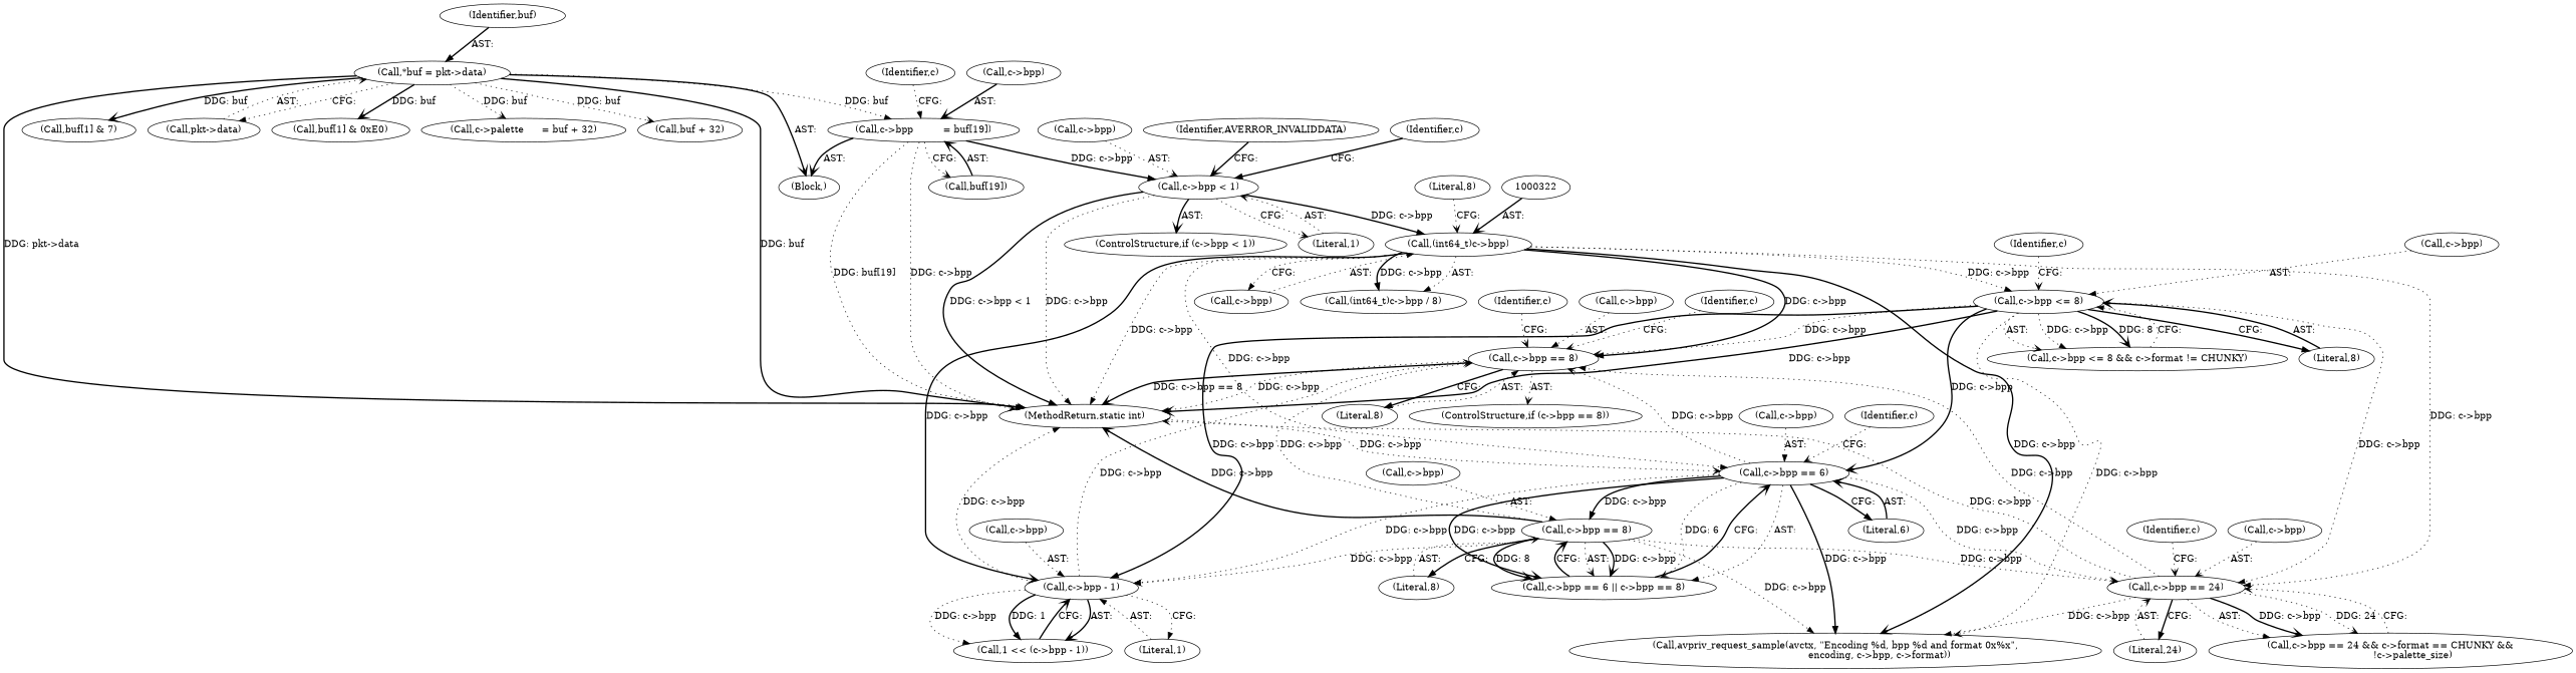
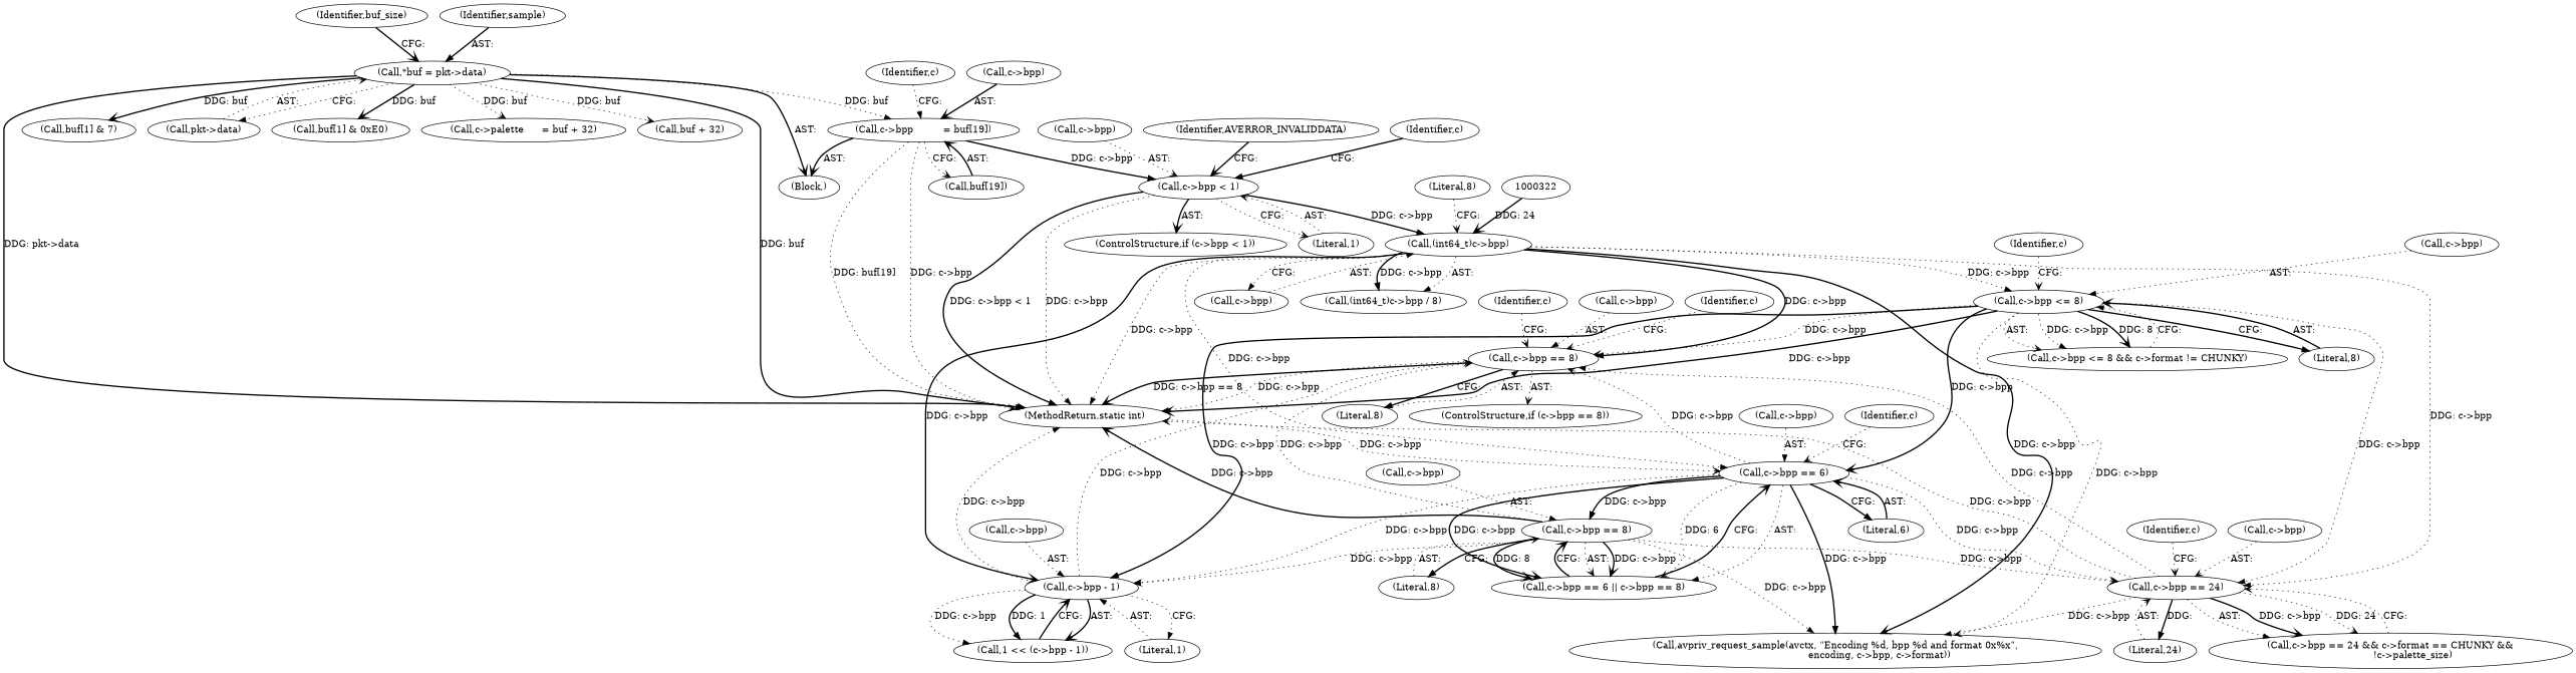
  digraph {
    edge [arrowhead=vee style=dotted]
    n1 [label="(Call,c->bpp == 8)"]
    n2 [label="(MethodReturn,static int)"]
    n3 [label="(Literal,8)"]
    n4 [label="(ControlStructure,if (c->bpp == 8))"]
    n5 [label="(Call,c->bpp == 6)"]
    n6 [label="(Call,c->bpp <= 8)"]
    n7 [label="(Call,c->bpp == 24)"]
    n8 [label="(Call,c->bpp - 1)"]
    n9 [label="(Call,c->bpp <= 8 && c->format != CHUNKY)"]
    n10 [label="(Literal,8)"]
    n11 [label="(Call,avpriv_request_sample(avctx, \"Encoding %d, bpp %d and format 0x%x\",\n                              encoding, c->bpp, c->format))"]
    n12 [label="(Call,c->bpp == 24 && c->format == CHUNKY &&\n               !c->palette_size)"]
    n13 [label="(Literal,24)"]
    n14 [label="(Call,c->bpp == 8)"]
    n15 [label="(Call,c->bpp == 6 || c->bpp == 8)"]
    n16 [label="(Literal,6)"]
    n17 [label="(Literal,1)"]
    n18 [label="(Call,1 << (c->bpp - 1))"]
    n19 [label="(Call,(int64_t)c->bpp)"]
    n20 [label="(Call,(int64_t)c->bpp / 8)"]
    n21 [label="(Call,c->bpp)"]
    n22 [label="(Call,c->bpp < 1)"]
    n23 [label="(ControlStructure,if (c->bpp < 1))"]
    n24 [label="(Literal,1)"]
    n25 [label="(Call,c->bpp          = buf[19])"]
    n26 [label="(Block,)"]
    n27 [label="(Call,buf[19])"]
    n28 [label="(Call,*buf = pkt->data)"]
    n29 [label="(Call,buf[1] & 7)"]
    n30 [label="(Call,pkt->data)"]
    n31 [label="(Call,buf[1] & 0xE0)"]
    n32 [label="(Call,c->palette      = buf + 32)"]
    n33 [label="(Call,buf + 32)"]
    n34 [label="(Literal,8)"]
    n35 [label="(Identifier,c)"]
    n36 [label="(Call,c->bpp)"]
    n37 [label="(Identifier,c)"]
    n38 [label="(Identifier,c)"]
    n39 [label="(Call,c->bpp)"]
    n40 [label="(Call,c->bpp)"]
    n41 [label="(Call,c->bpp)"]
+   n42 [label="(Identifier,buf_size)"]
    n43 [label="(Call,c->bpp)"]
    n44 [label="(Call,c->bpp)"]
    n45 [label="(Literal,8)"]
-   n46 [label="(Identifier,buf)"]
+   n46 [label="(Identifier,sample)"]
    n47 [label="(Identifier,AVERROR_INVALIDDATA)"]
    n48 [label="(Call,c->bpp)"]
    n49 [label="(Identifier,c)"]
    n50 [label="(Identifier,c)"]
    n51 [label="(Call,c->bpp)"]
    n52 [label="(Identifier,c)"]
    n53 [label="(Identifier,c)"]
    1000322
    n1 -> n2 [label="DDG: c->bpp == 8" style=bold]
    n1 -> n2 [arrowhead=normal label="DDG: c->bpp"]
    n1 -> n3 [arrowhead=normal label="CFG: " style=bold]
    n1 -> n4 [label="AST: "]
    n2 -> n5 [label="DDG: c->bpp"]
    n3 -> n1 [arrowhead=normal label="AST: "]
    n5 -> n1 [label="DDG: c->bpp"]
    n5 -> n7 [label="DDG: c->bpp"]
    n5 -> n8 [arrowhead=normal label="DDG: c->bpp"]
    n5 -> n11 [arrowhead=normal label="DDG: c->bpp" style=bold]
    n5 -> n14 [arrowhead=normal label="DDG: c->bpp" style=bold]
    n5 -> n15 [arrowhead=normal label="AST: "]
    n5 -> n15 [label="DDG: c->bpp" style=bold]
    n5 -> n15 [label="DDG: 6"]
    n5 -> n16 [arrowhead=normal label="CFG: " style=bold]
    n6 -> n1 [label="DDG: c->bpp"]
    n6 -> n2 [label="DDG: c->bpp" style=bold]
    n6 -> n5 [label="DDG: c->bpp" style=bold]
    n6 -> n7 [arrowhead=normal label="DDG: c->bpp"]
    n6 -> n8 [arrowhead=normal label="DDG: c->bpp" style=bold]
    n6 -> n9 [label="AST: "]
    n6 -> n9 [arrowhead=normal label="DDG: c->bpp"]
    n6 -> n9 [label="DDG: 8" style=bold]
    n6 -> n10 [arrowhead=normal label="CFG: " style=bold]
    n6 -> n11 [label="DDG: c->bpp"]
    n7 -> n1 [arrowhead=normal label="DDG: c->bpp"]
    n7 -> n2 [label="DDG: c->bpp"]
    n7 -> n11 [arrowhead=normal label="DDG: c->bpp"]
    n7 -> n12 [arrowhead=normal label="AST: "]
    n7 -> n12 [label="DDG: c->bpp" style=bold]
    n7 -> n12 [label="DDG: 24"]
-   n7 -> n13 [arrowhead=normal label="CFG: " style=bold]
+   n7 -> n13 [arrowhead=normal label="DDG: " style=bold]
    n8 -> n1 [label="DDG: c->bpp"]
    n8 -> n2 [arrowhead=normal label="DDG: c->bpp"]
    n8 -> n17 [arrowhead=normal label="CFG: "]
    n8 -> n18 [label="AST: " style=bold]
    n8 -> n18 [arrowhead=normal label="DDG: c->bpp"]
    n8 -> n18 [arrowhead=normal label="DDG: 1" style=bold]
    n9 -> n6 [arrowhead=normal label="CFG: "]
    n10 -> n6 [label="AST: " style=bold]
    n12 -> n7 [label="CFG: "]
    n13 -> n7 [label="AST: "]
    n14 -> n1 [label="DDG: c->bpp"]
    n14 -> n2 [label="DDG: c->bpp" style=bold]
    n14 -> n7 [label="DDG: c->bpp"]
    n14 -> n8 [label="DDG: c->bpp"]
    n14 -> n11 [arrowhead=normal label="DDG: c->bpp"]
    n14 -> n15 [label="AST: "]
    n14 -> n15 [label="DDG: c->bpp" style=bold]
    n14 -> n15 [label="DDG: 8" style=bold]
    n14 -> n34 [arrowhead=normal label="CFG: " style=bold]
    n15 -> n5 [label="CFG: " style=bold]
    n15 -> n14 [label="CFG: " style=bold]
    n16 -> n5 [label="AST: " style=bold]
    n17 -> n8 [arrowhead=normal label="AST: "]
    n18 -> n8 [label="CFG: " style=bold]
    n19 -> n1 [arrowhead=normal label="DDG: c->bpp" style=bold]
    n19 -> n2 [arrowhead=normal label="DDG: c->bpp"]
    n19 -> n5 [arrowhead=normal label="DDG: c->bpp"]
    n19 -> n6 [arrowhead=normal label="DDG: c->bpp"]
    n19 -> n7 [arrowhead=normal label="DDG: c->bpp"]
    n19 -> n8 [label="DDG: c->bpp" style=bold]
    n19 -> n11 [label="DDG: c->bpp" style=bold]
    n19 -> n20 [arrowhead=normal label="AST: "]
    n19 -> n20 [arrowhead=normal label="DDG: c->bpp" style=bold]
    n19 -> n21 [arrowhead=normal label="CFG: "]
    n21 -> n19 [arrowhead=normal label="AST: "]
    n22 -> n2 [arrowhead=normal label="DDG: c->bpp"]
    n22 -> n2 [arrowhead=normal label="DDG: c->bpp < 1" style=bold]
    n22 -> n19 [arrowhead=normal label="DDG: c->bpp" style=bold]
    n22 -> n23 [label="AST: " style=bold]
    n22 -> n24 [label="CFG: "]
    n24 -> n22 [label="AST: "]
    n25 -> n2 [label="DDG: buf[19]"]
    n25 -> n2 [label="DDG: c->bpp"]
    n25 -> n22 [arrowhead=normal label="DDG: c->bpp" style=bold]
    n25 -> n26 [label="AST: " style=bold]
    n25 -> n27 [label="CFG: "]
    n27 -> n25 [label="AST: " style=bold]
    n28 -> n2 [arrowhead=normal label="DDG: pkt->data" style=bold]
    n28 -> n2 [arrowhead=normal label="DDG: buf" style=bold]
    n28 -> n25 [arrowhead=normal label="DDG: buf"]
    n28 -> n26 [label="AST: " style=bold]
    n28 -> n29 [label="DDG: buf" style=bold]
    n28 -> n30 [arrowhead=normal label="CFG: "]
    n28 -> n31 [label="DDG: buf" style=bold]
    n28 -> n32 [label="DDG: buf"]
    n28 -> n33 [label="DDG: buf"]
    n30 -> n28 [label="AST: "]
    n34 -> n14 [label="AST: "]
    n35 -> n1 [label="CFG: "]
    n36 -> n5 [arrowhead=normal label="AST: "]
    n37 -> n7 [label="CFG: "]
    n38 -> n25 [arrowhead=normal label="CFG: "]
    n39 -> n22 [label="AST: "]
    n40 -> n25 [label="AST: " style=bold]
    n41 -> n1 [arrowhead=normal label="AST: "]
+   n42 -> n28 [label="CFG: " style=bold]
    n43 -> n6 [arrowhead=normal label="AST: "]
    n44 -> n14 [arrowhead=normal label="AST: "]
    n45 -> n19 [label="CFG: "]
    n46 -> n28 [arrowhead=normal label="AST: " style=bold]
    n47 -> n22 [label="CFG: " style=bold]
    n48 -> n7 [label="AST: "]
    n49 -> n6 [label="CFG: "]
    n50 -> n5 [label="CFG: "]
    n51 -> n8 [arrowhead=normal label="AST: "]
    n52 -> n22 [arrowhead=normal label="CFG: " style=bold]
    n53 -> n1 [label="CFG: "]
-   1000322 -> n19 [label="AST: " style=bold]
+   1000322 -> n19 [label="DDG: 24" style=bold]
  }
